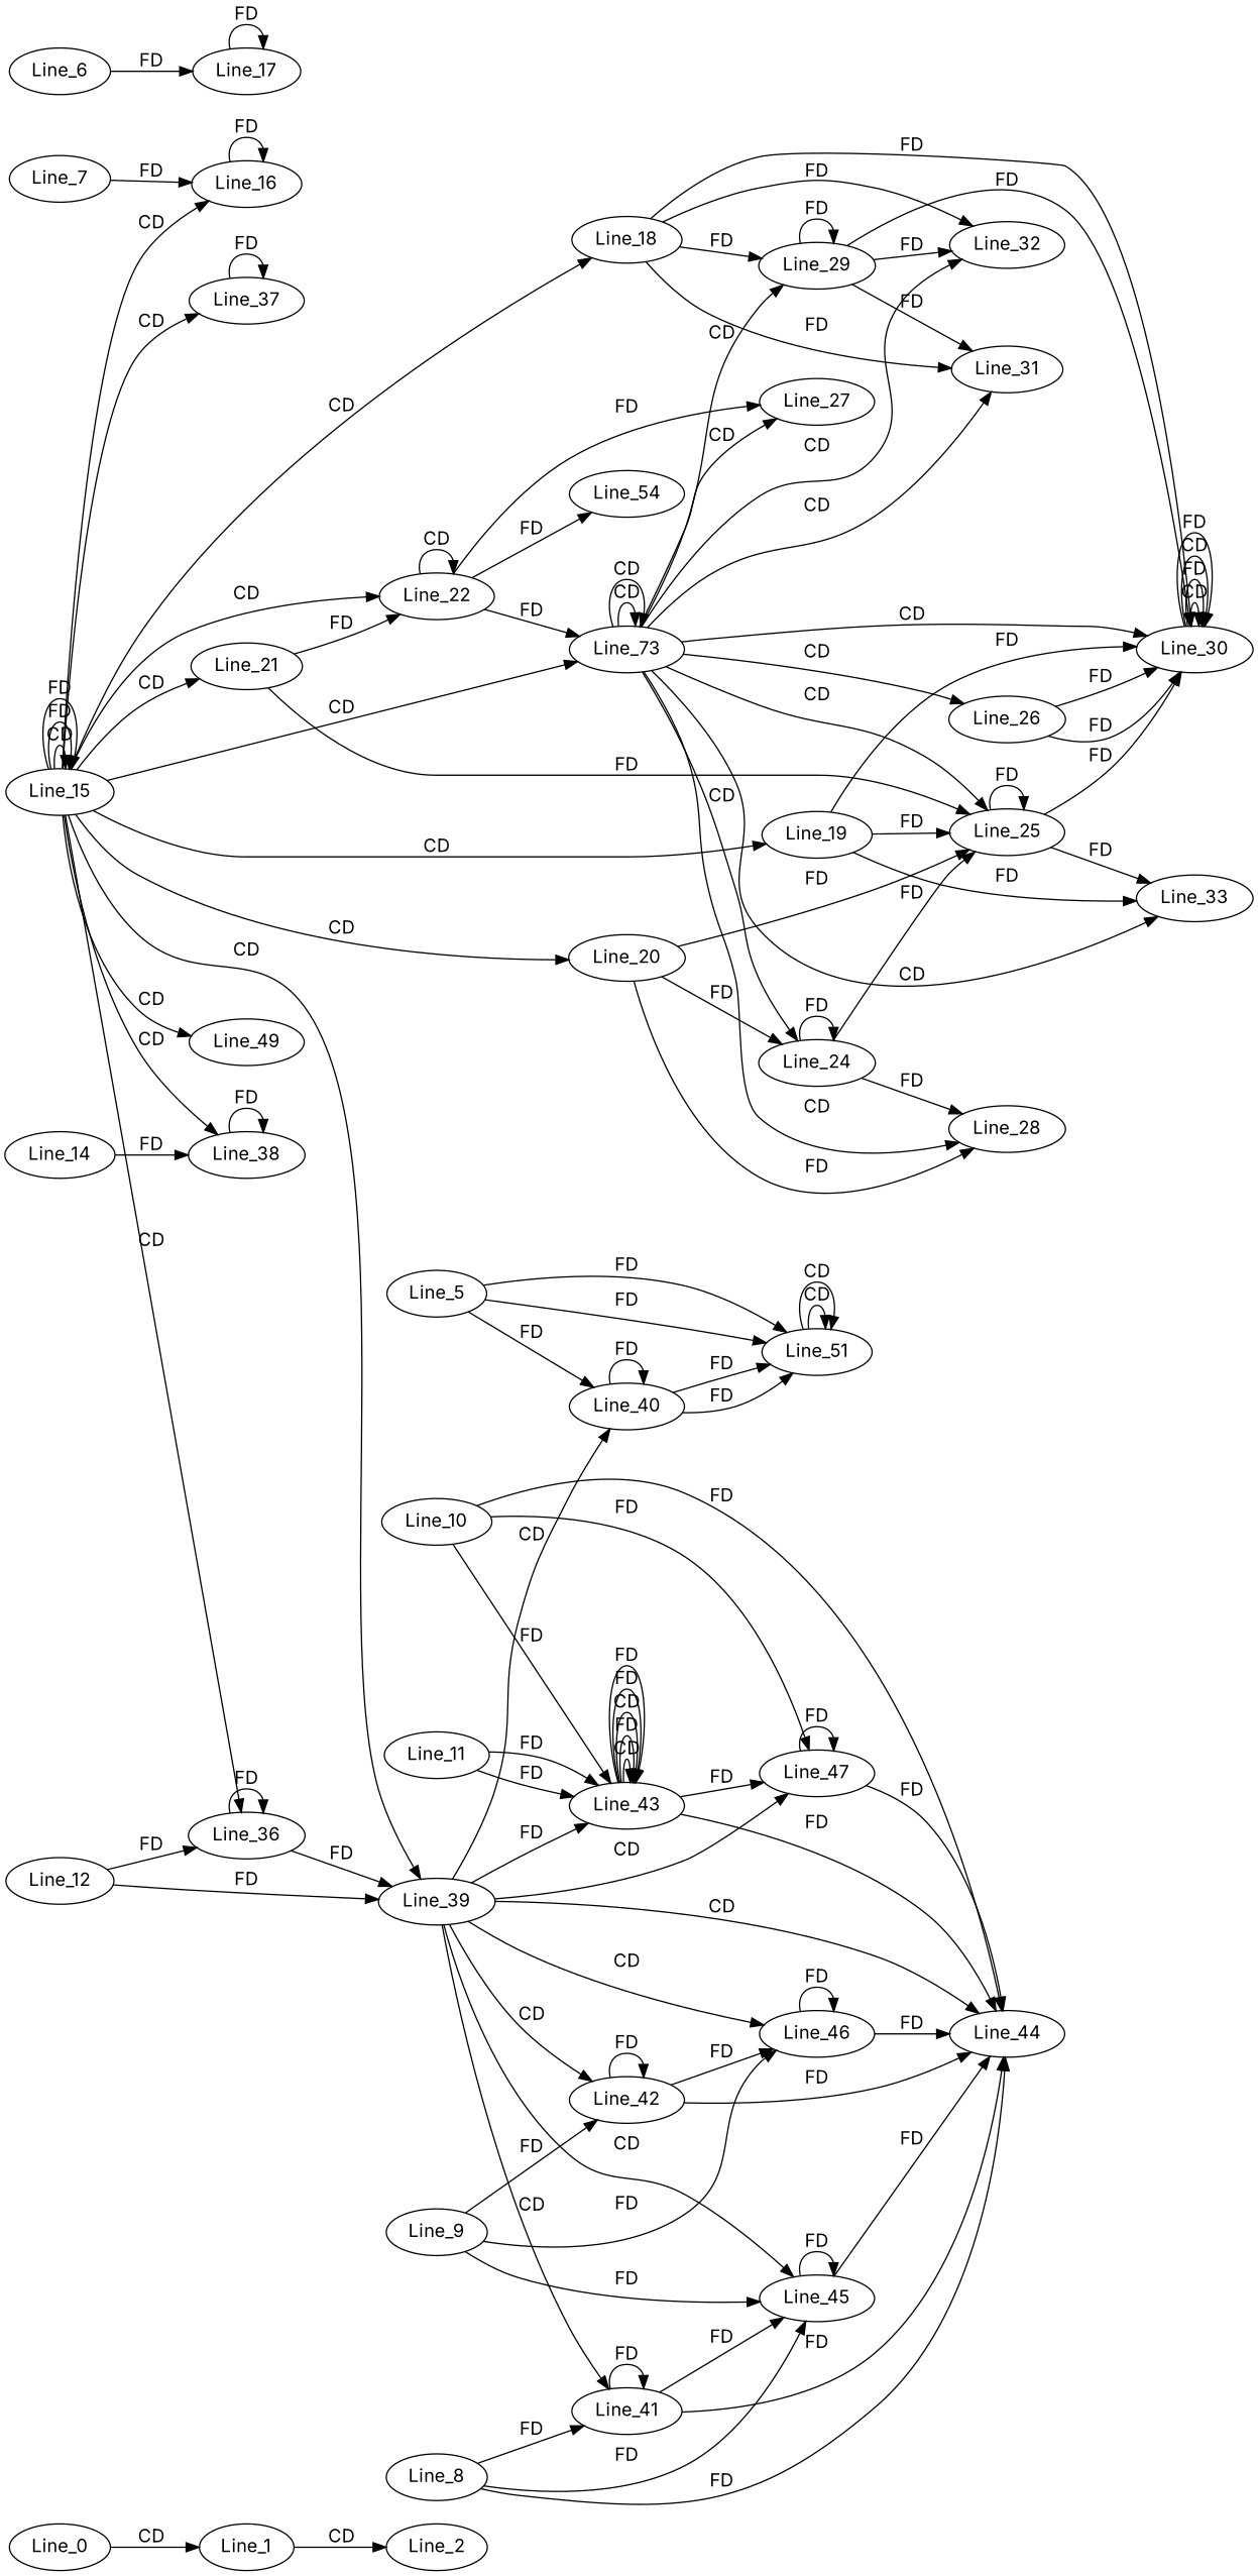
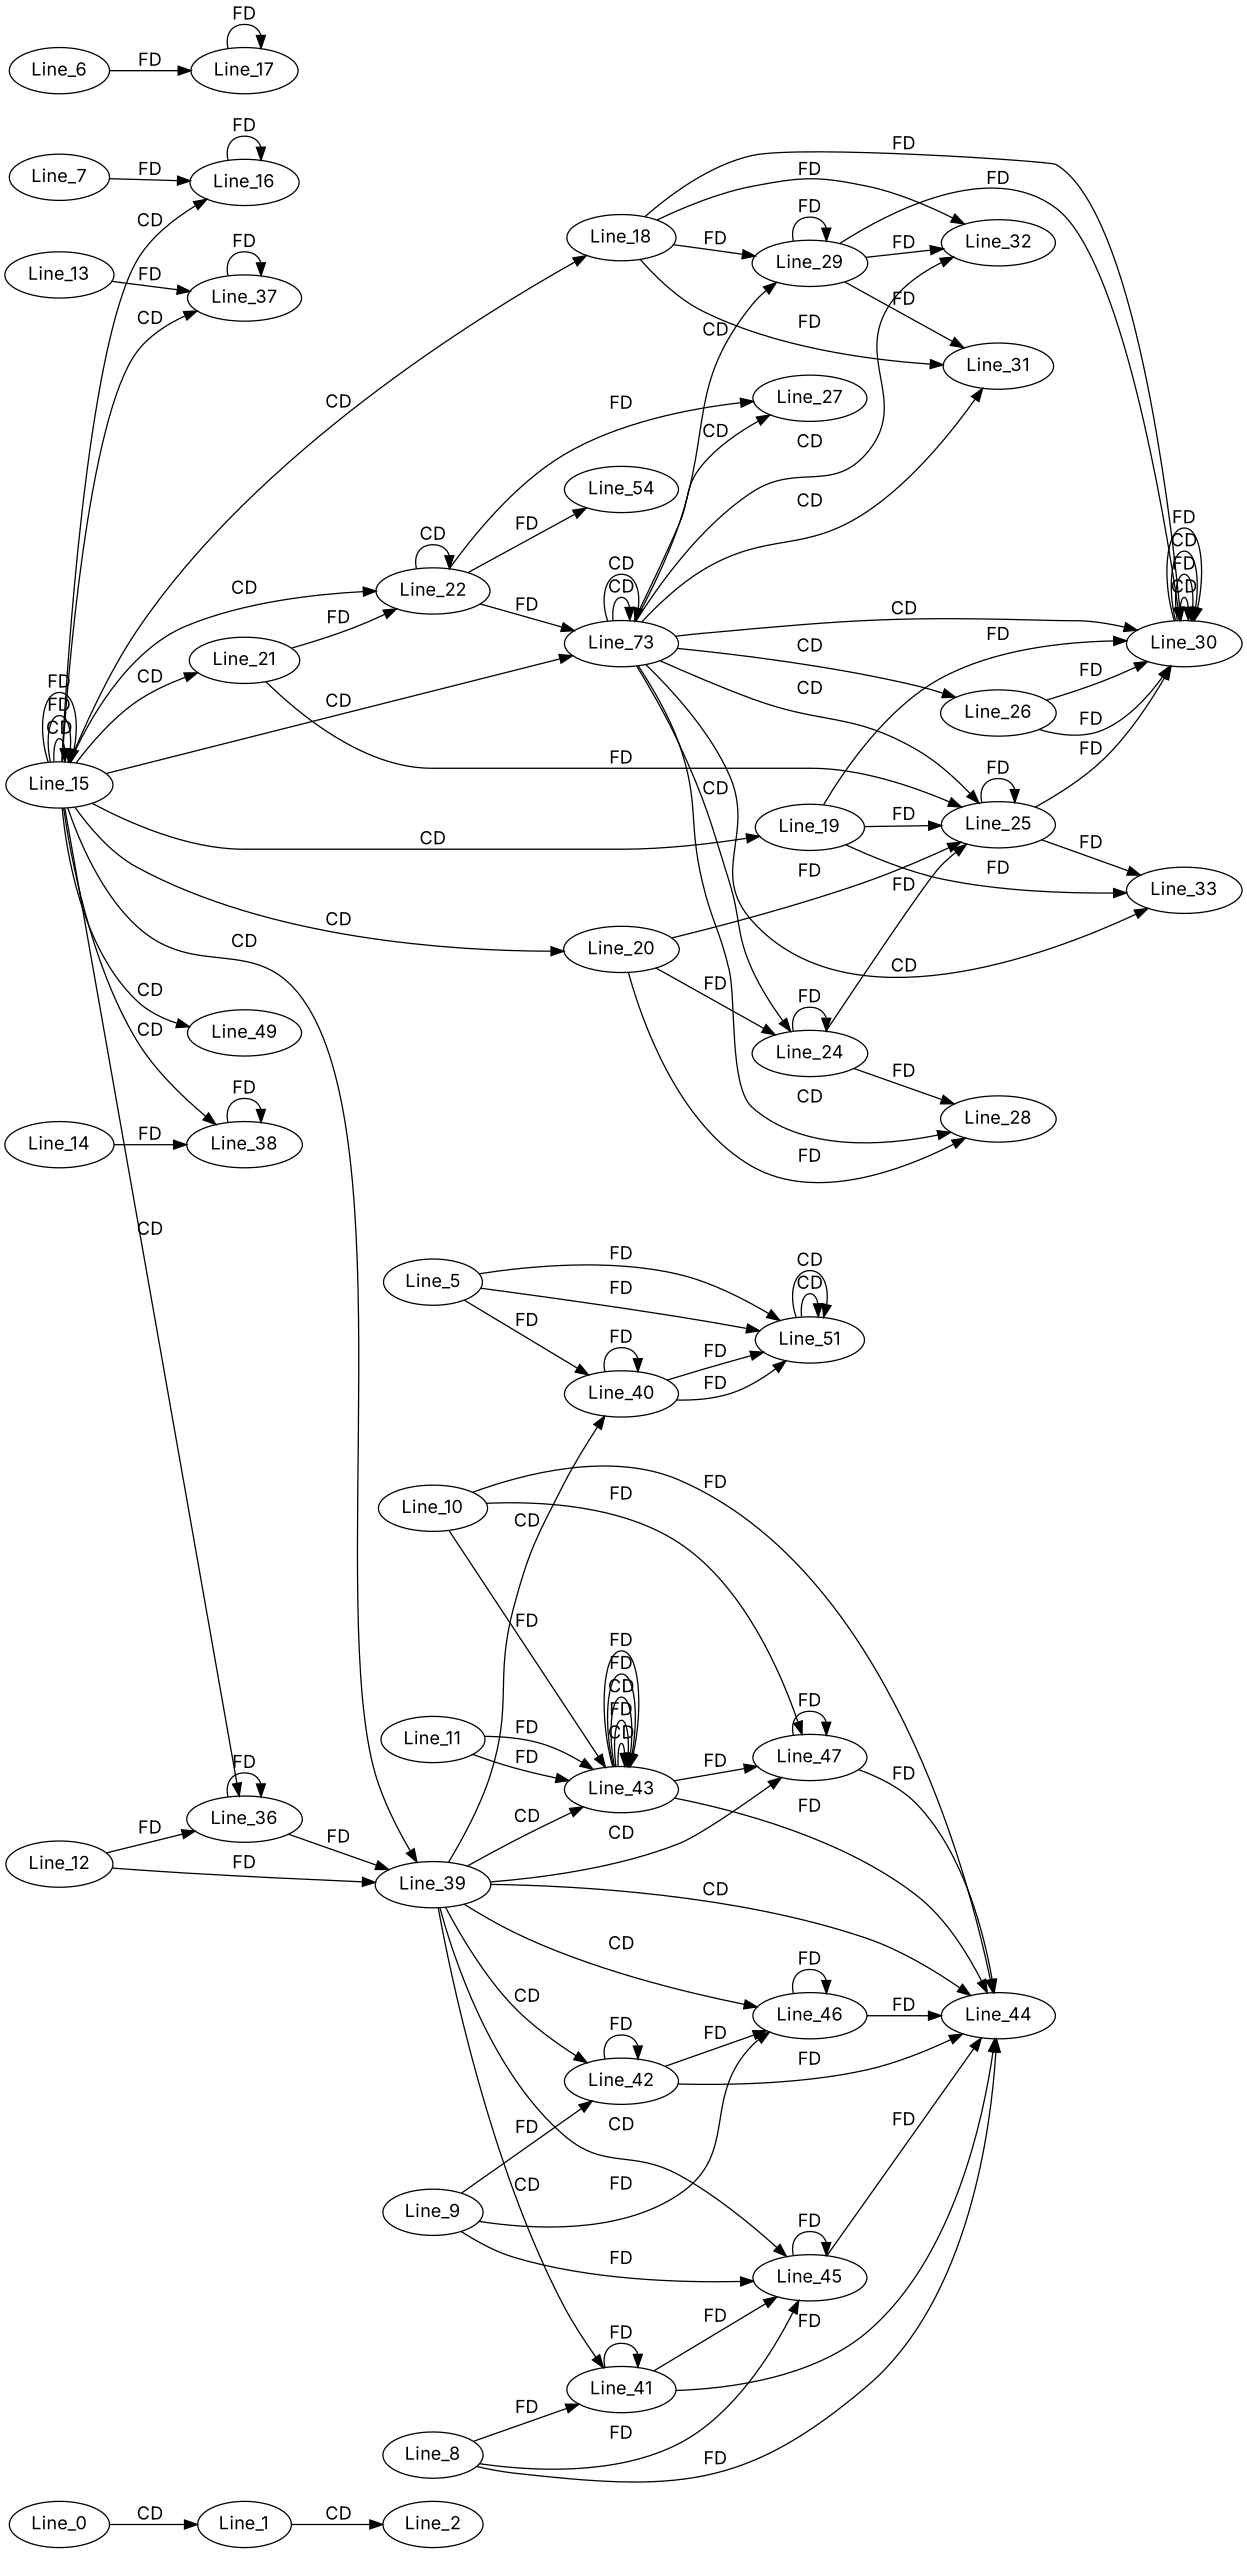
  digraph {
    fontname=Inter
    rankdir=LR
    node [fontname=Inter]
    edge [fontname=Inter]
    Line_0
    Line_1
    Line_2
    Line_15
    Line_16
    Line_18
    Line_19
    Line_20
    Line_21
    Line_22
    n11 [label=Line_73]
    Line_36
    Line_37
    Line_38
    Line_39
    Line_49
    Line_17
    Line_29
    Line_30
    Line_31
    Line_32
    Line_25
    Line_33
    Line_24
    Line_28
    Line_54
    Line_27
    Line_26
    Line_40
    Line_41
    Line_42
    Line_43
    Line_44
    Line_45
    Line_46
    Line_47
    Line_7
    Line_6
    Line_12
+   Line_13
    Line_14
    Line_51
    Line_5
    Line_8
    Line_9
    Line_11
    Line_10
    Line_0 -> Line_1 [label=CD]
    Line_1 -> Line_2 [label=CD]
    Line_15 -> Line_15 [label=CD]
    Line_15 -> Line_15 [label=FD]
    Line_15 -> Line_15 [label=FD]
    Line_15 -> Line_16 [label=CD]
    Line_15 -> Line_18 [label=CD]
    Line_15 -> Line_19 [label=CD]
    Line_15 -> Line_20 [label=CD]
    Line_15 -> Line_21 [label=CD]
    Line_15 -> Line_22 [label=CD]
    Line_15 -> n11 [label=CD]
    Line_15 -> Line_36 [label=CD]
    Line_15 -> Line_37 [label=CD]
    Line_15 -> Line_38 [label=CD]
    Line_15 -> Line_39 [label=CD]
    Line_15 -> Line_49 [label=CD]
    Line_16 -> Line_16 [label=FD]
    Line_18 -> Line_29 [label=FD]
    Line_18 -> Line_30 [label=FD]
    Line_18 -> Line_31 [label=FD]
    Line_18 -> Line_32 [label=FD]
    Line_19 -> Line_30 [label=FD]
    Line_19 -> Line_25 [label=FD]
    Line_19 -> Line_33 [label=FD]
    Line_20 -> Line_25 [label=FD]
    Line_20 -> Line_24 [label=FD]
    Line_20 -> Line_28 [label=FD]
    Line_21 -> Line_22 [label=FD]
    Line_21 -> Line_25 [label=FD]
    Line_22 -> Line_22 [label=CD]
    Line_22 -> n11 [label=FD]
    Line_22 -> Line_54 [label=FD]
    Line_22 -> Line_27 [label=FD]
    n11 -> n11 [label=CD]
    n11 -> n11 [label=CD]
    n11 -> Line_29 [label=CD]
    n11 -> Line_30 [label=CD]
    n11 -> Line_31 [label=CD]
    n11 -> Line_32 [label=CD]
    n11 -> Line_25 [label=CD]
    n11 -> Line_33 [label=CD]
    n11 -> Line_24 [label=CD]
    n11 -> Line_28 [label=CD]
    n11 -> Line_27 [label=CD]
    n11 -> Line_26 [label=CD]
    Line_36 -> Line_36 [label=FD]
    Line_36 -> Line_39 [label=FD]
    Line_37 -> Line_37 [label=FD]
    Line_38 -> Line_38 [label=FD]
    Line_39 -> Line_40 [label=CD]
    Line_39 -> Line_41 [label=CD]
    Line_39 -> Line_42 [label=CD]
-   Line_39 -> Line_43 [label=FD]
+   Line_39 -> Line_43 [label=CD]
    Line_39 -> Line_44 [label=CD]
    Line_39 -> Line_45 [label=CD]
    Line_39 -> Line_46 [label=CD]
    Line_39 -> Line_47 [label=CD]
    Line_17 -> Line_17 [label=FD]
    Line_29 -> Line_29 [label=FD]
    Line_29 -> Line_30 [label=FD]
    Line_29 -> Line_31 [label=FD]
    Line_29 -> Line_32 [label=FD]
    Line_30 -> Line_30 [label=CD]
    Line_30 -> Line_30 [label=FD]
    Line_30 -> Line_30 [label=CD]
    Line_30 -> Line_30 [label=FD]
    Line_25 -> Line_30 [label=FD]
    Line_25 -> Line_25 [label=FD]
    Line_25 -> Line_33 [label=FD]
    Line_24 -> Line_25 [label=FD]
    Line_24 -> Line_24 [label=FD]
    Line_24 -> Line_28 [label=FD]
    Line_26 -> Line_30 [label=FD]
    Line_26 -> Line_30 [label=FD]
    Line_40 -> Line_40 [label=FD]
    Line_40 -> Line_51 [label=FD]
    Line_40 -> Line_51 [label=FD]
    Line_41 -> Line_41 [label=FD]
    Line_41 -> Line_44 [label=FD]
    Line_41 -> Line_45 [label=FD]
    Line_42 -> Line_42 [label=FD]
    Line_42 -> Line_44 [label=FD]
    Line_42 -> Line_46 [label=FD]
    Line_43 -> Line_43 [label=CD]
    Line_43 -> Line_43 [label=FD]
    Line_43 -> Line_43 [label=CD]
    Line_43 -> Line_43 [label=FD]
    Line_43 -> Line_43 [label=FD]
    Line_43 -> Line_44 [label=FD]
    Line_43 -> Line_47 [label=FD]
    Line_45 -> Line_44 [label=FD]
    Line_45 -> Line_45 [label=FD]
    Line_46 -> Line_44 [label=FD]
    Line_46 -> Line_46 [label=FD]
    Line_47 -> Line_44 [label=FD]
    Line_47 -> Line_47 [label=FD]
    Line_7 -> Line_16 [label=FD]
    Line_6 -> Line_17 [label=FD]
    Line_12 -> Line_36 [label=FD]
    Line_12 -> Line_39 [label=FD]
+   Line_13 -> Line_37 [label=FD]
    Line_14 -> Line_38 [label=FD]
    Line_51 -> Line_51 [label=CD]
    Line_51 -> Line_51 [label=CD]
    Line_5 -> Line_40 [label=FD]
    Line_5 -> Line_51 [label=FD]
    Line_5 -> Line_51 [label=FD]
    Line_8 -> Line_41 [label=FD]
    Line_8 -> Line_44 [label=FD]
    Line_8 -> Line_45 [label=FD]
    Line_9 -> Line_42 [label=FD]
    Line_9 -> Line_45 [label=FD]
    Line_9 -> Line_46 [label=FD]
    Line_11 -> Line_43 [label=FD]
    Line_11 -> Line_43 [label=FD]
    Line_10 -> Line_43 [label=FD]
    Line_10 -> Line_44 [label=FD]
    Line_10 -> Line_47 [label=FD]
  }
